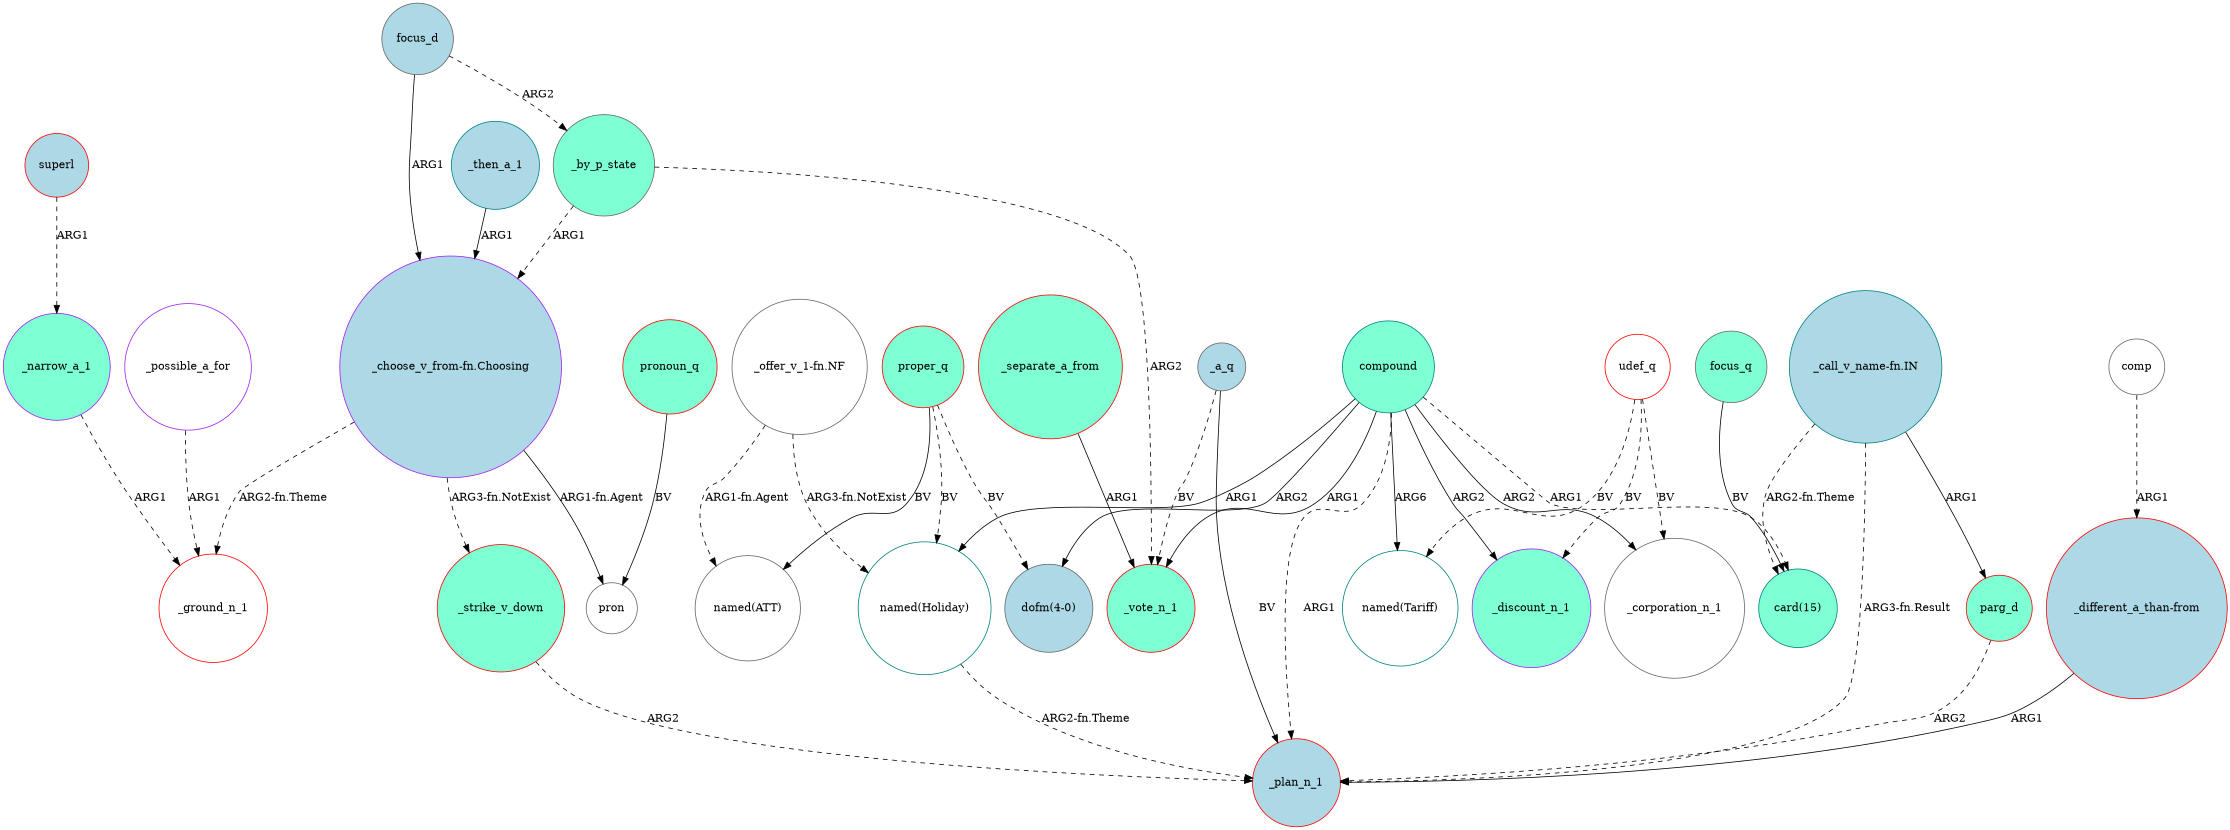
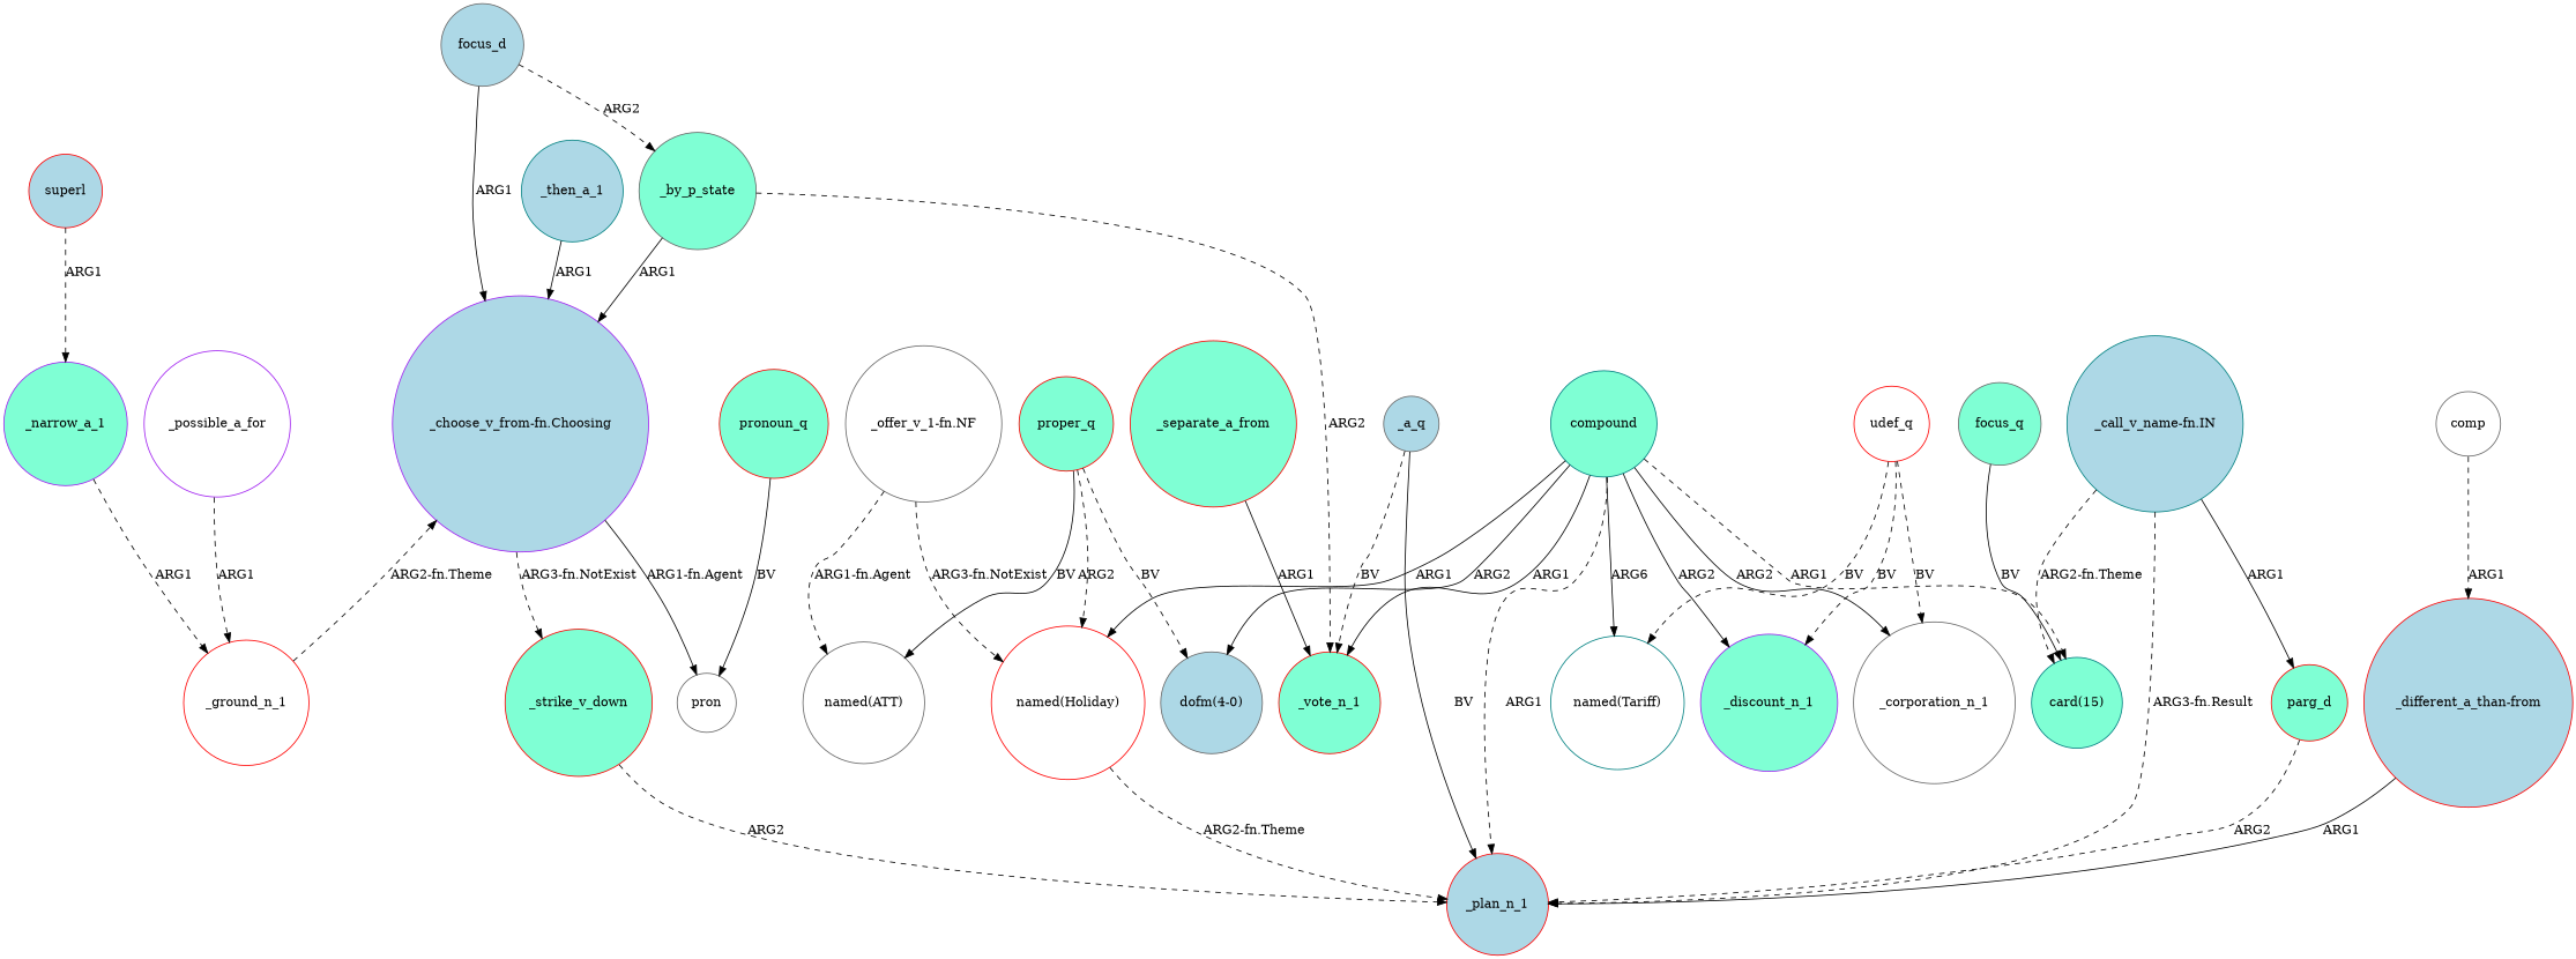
  digraph {
    node [color=red fillcolor=aquamarine shape=circle style=filled]
    edge [style=dashed]
    focus_d [color=gray40 fillcolor=lightblue]
    _by_p_state [color=gray40]
    "_choose_v_from-fn.Choosing" [color=purple fillcolor=lightblue]
    _vote_n_1
    _ground_n_1 [fillcolor=white]
    _strike_v_down
    pron [color=gray40 fillcolor=white]
    "_offer_v_1-fn.NF" [color=gray40 fillcolor=white]
    "named(ATT)" [color=gray40 fillcolor=white]
-   "named(Holiday)" [color=teal fillcolor=white]
+   "named(Holiday)" [fillcolor=white]
    _plan_n_1 [fillcolor=lightblue]
    "_different_a_than-from" [fillcolor=lightblue]
    _then_a_1 [color=teal fillcolor=lightblue]
    _narrow_a_1 [color=purple]
    compound [color=teal]
    "dofm(4-0)" [color=gray40 fillcolor=lightblue]
    "card(15)" [color=teal]
    _corporation_n_1 [color=gray40 fillcolor=white]
    _discount_n_1 [color=purple]
    "named(Tariff)" [color=teal fillcolor=white]
    "_call_v_name-fn.IN" [color=teal fillcolor=lightblue]
    parg_d
    _separate_a_from
    proper_q
    udef_q [fillcolor=white]
    pronoun_q
    _possible_a_for [color=purple fillcolor=white]
    comp [color=gray40 fillcolor=white]
    _a_q [color=gray40 fillcolor=lightblue]
    n30 [color=gray40 label=focus_q]
    superl [fillcolor=lightblue]
    focus_d -> _by_p_state [label=ARG2]
    focus_d -> "_choose_v_from-fn.Choosing" [label=ARG1 style=solid]
-   _by_p_state -> "_choose_v_from-fn.Choosing" [label=ARG1]
+   _by_p_state -> "_choose_v_from-fn.Choosing" [label=ARG1 style=solid]
    _by_p_state -> _vote_n_1 [label=ARG2]
-   "_choose_v_from-fn.Choosing" -> _ground_n_1 [label="ARG2-fn.Theme"]
+   _ground_n_1 -> "_choose_v_from-fn.Choosing" [label="ARG2-fn.Theme"]
    "_choose_v_from-fn.Choosing" -> _strike_v_down [label="ARG3-fn.NotExist"]
    "_choose_v_from-fn.Choosing" -> pron [label="ARG1-fn.Agent" style=solid]
    _strike_v_down -> _plan_n_1 [label=ARG2]
    "_offer_v_1-fn.NF" -> "named(ATT)" [label="ARG1-fn.Agent"]
    "_offer_v_1-fn.NF" -> "named(Holiday)" [label="ARG3-fn.NotExist"]
    "named(Holiday)" -> _plan_n_1 [label="ARG2-fn.Theme"]
    "_different_a_than-from" -> _plan_n_1 [label=ARG1 style=solid]
    _then_a_1 -> "_choose_v_from-fn.Choosing" [label=ARG1 style=solid]
    _narrow_a_1 -> _ground_n_1 [label=ARG1]
    compound -> _vote_n_1 [label=ARG1 style=solid]
    compound -> "named(Holiday)" [label=ARG1 style=solid]
    compound -> _plan_n_1 [label=ARG1]
    compound -> "dofm(4-0)" [label=ARG2 style=solid]
    compound -> "card(15)" [label=ARG1]
    compound -> _corporation_n_1 [label=ARG2 style=solid]
    compound -> _discount_n_1 [label=ARG2 style=solid]
    compound -> "named(Tariff)" [label=ARG6 style=solid]
    "_call_v_name-fn.IN" -> _plan_n_1 [label="ARG3-fn.Result"]
    "_call_v_name-fn.IN" -> "card(15)" [label="ARG2-fn.Theme"]
    "_call_v_name-fn.IN" -> parg_d [label=ARG1 style=solid]
    parg_d -> _plan_n_1 [label=ARG2]
    _separate_a_from -> _vote_n_1 [label=ARG1 style=solid]
    proper_q -> "named(ATT)" [label=BV style=solid]
-   proper_q -> "named(Holiday)" [label=BV]
+   proper_q -> "named(Holiday)" [label=ARG2]
    proper_q -> "dofm(4-0)" [label=BV]
    udef_q -> _corporation_n_1 [label=BV]
    udef_q -> _discount_n_1 [label=BV]
    udef_q -> "named(Tariff)" [label=BV]
    pronoun_q -> pron [label=BV style=solid]
    _possible_a_for -> _ground_n_1 [label=ARG1]
    comp -> "_different_a_than-from" [label=ARG1]
    _a_q -> _vote_n_1 [label=BV]
    _a_q -> _plan_n_1 [label=BV style=solid]
    n30 -> "card(15)" [label=BV style=solid]
    superl -> _narrow_a_1 [label=ARG1]
  }
